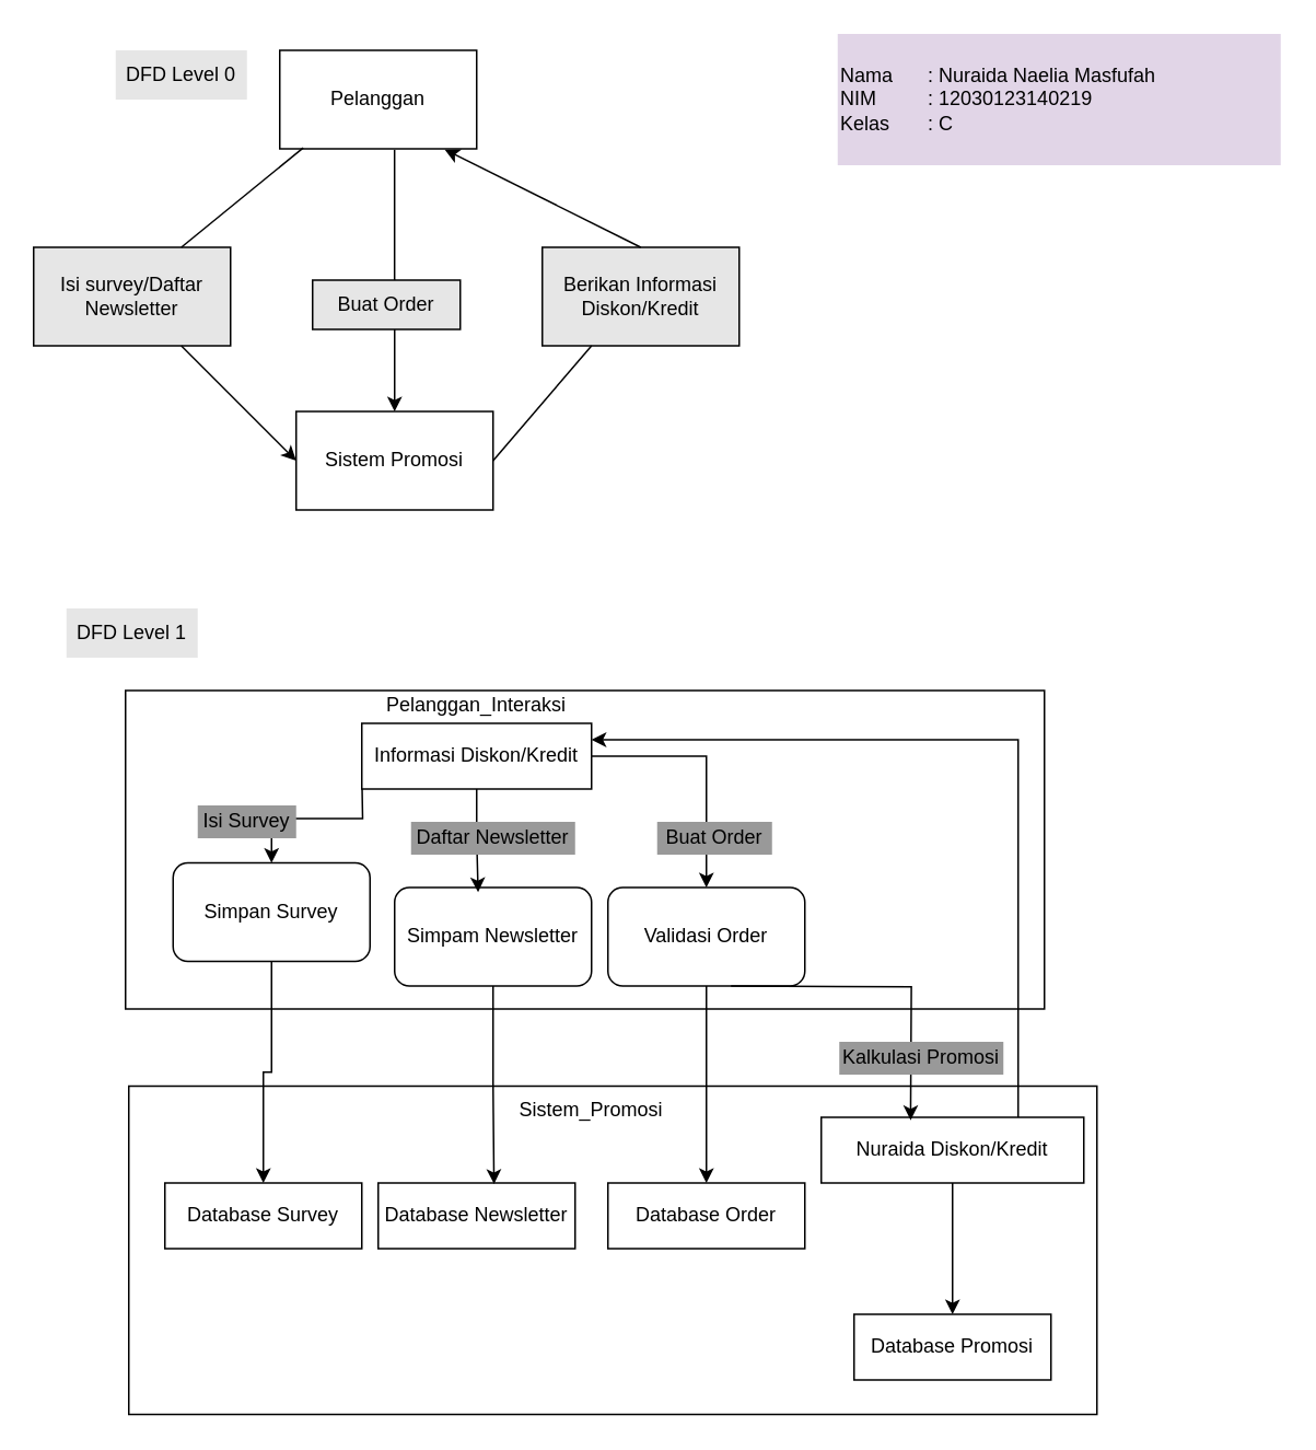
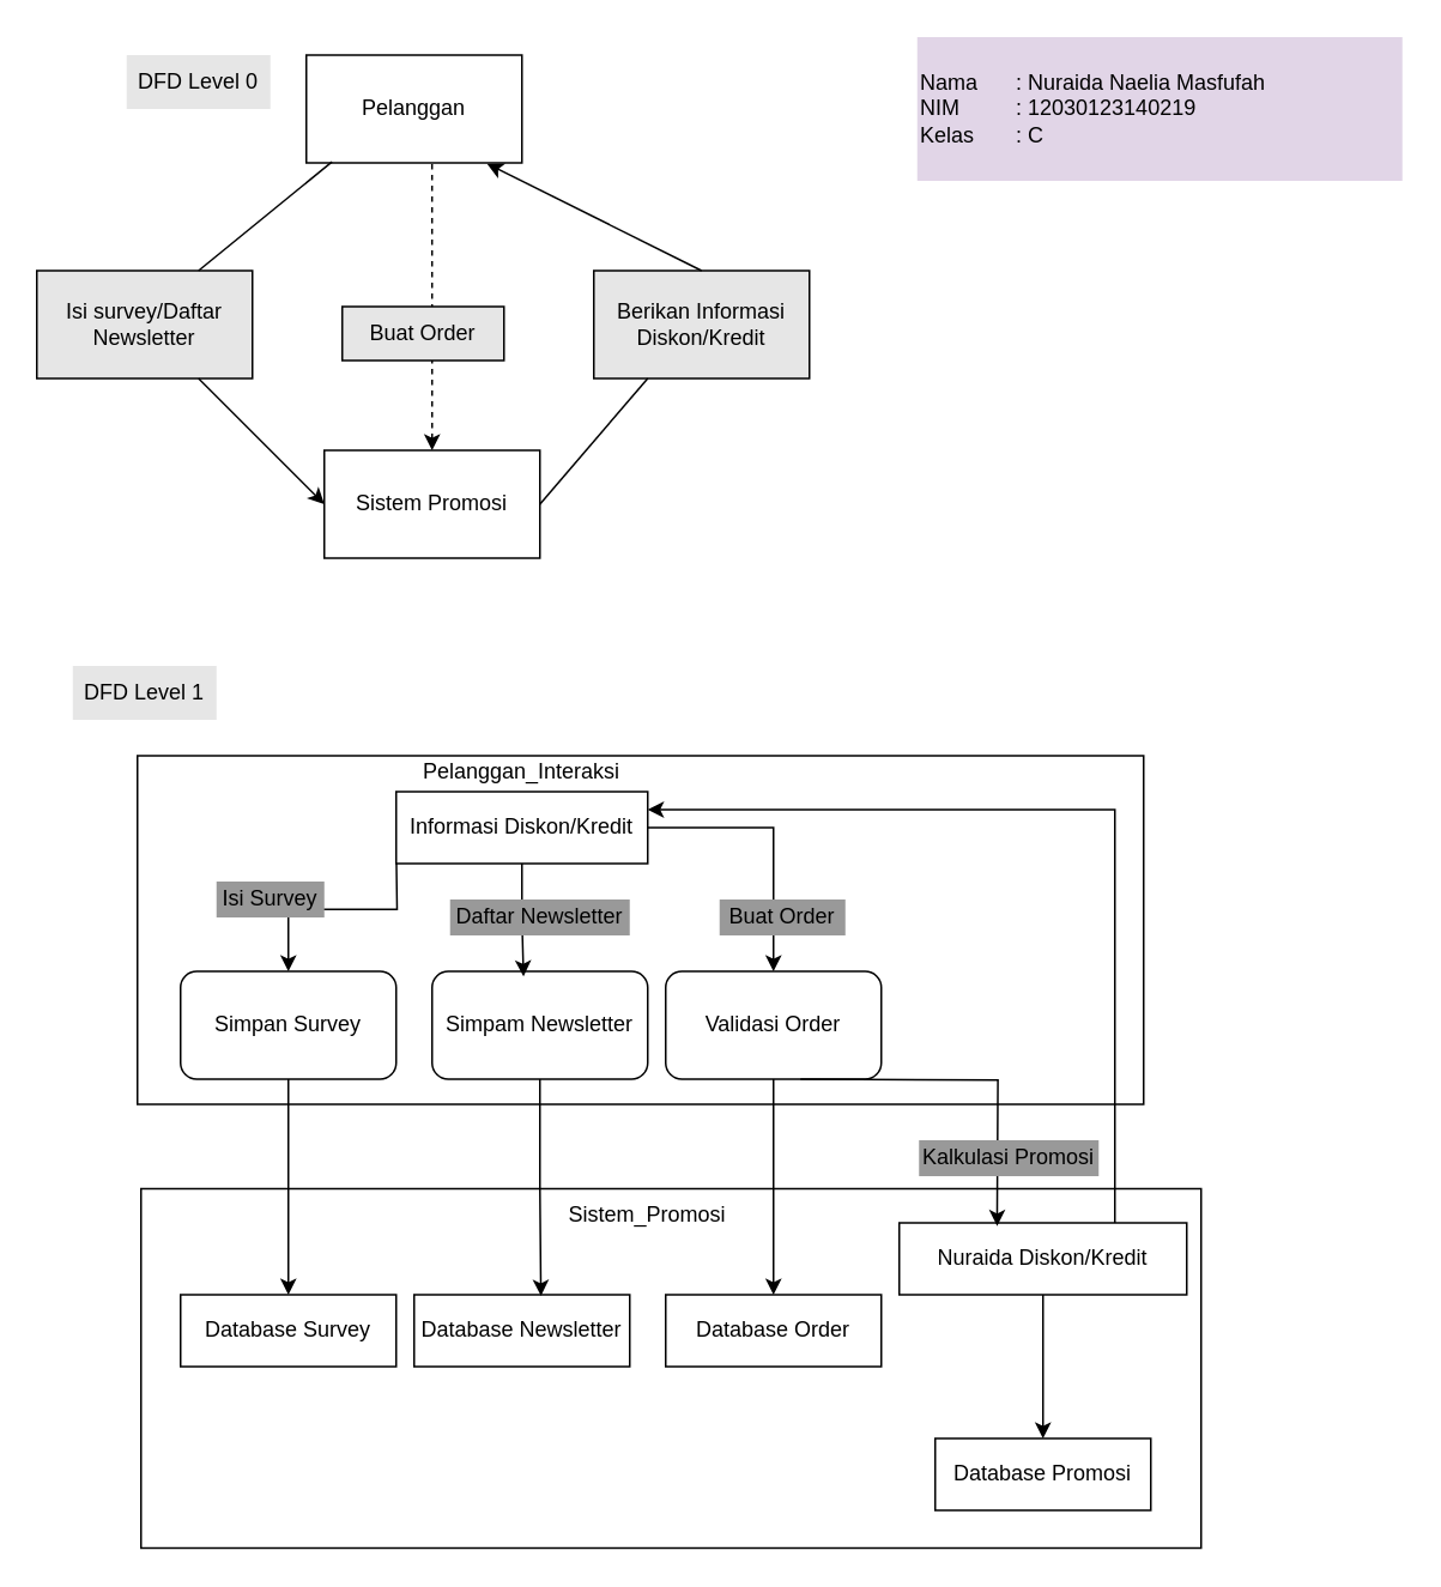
  <mxCell id="0" />
  <mxCell id="1" parent="0" />
  <mxCell id="2" value="Pelanggan" style="rounded=0;whiteSpace=wrap;html=1;" parent="1" vertex="1"><mxGeometry x="170" y="30" width="120" height="60" as="geometry" /></mxCell>
  <mxCell id="3" value="Isi survey/Daftar Newsletter" style="rounded=0;whiteSpace=wrap;html=1;fillColor=#E6E6E6;" parent="1" vertex="1"><mxGeometry x="20" y="150" width="120" height="60" as="geometry" /></mxCell>
  <mxCell id="4" value="Berikan Informasi Diskon/Kredit" style="rounded=0;whiteSpace=wrap;html=1;fillColor=#E6E6E6;" parent="1" vertex="1"><mxGeometry x="330" y="150" width="120" height="60" as="geometry" /></mxCell>
  <mxCell id="5" value="Sistem Promosi" style="rounded=0;whiteSpace=wrap;html=1;" parent="1" vertex="1"><mxGeometry x="180" y="250" width="120" height="60" as="geometry" /></mxCell>
  <mxCell id="6" value="" style="endArrow=none;html=1;rounded=0;entryX=0.119;entryY=0.99;entryDx=0;entryDy=0;entryPerimeter=0;exitX=0.75;exitY=0;exitDx=0;exitDy=0;" parent="1" source="3" target="2" edge="1"><mxGeometry width="50" height="50" relative="1" as="geometry"><mxPoint x="150" y="160" as="sourcePoint" /><mxPoint x="200" y="110" as="targetPoint" /></mxGeometry></mxCell>
  <mxCell id="7" value="" style="endArrow=classic;html=1;rounded=0;entryX=0;entryY=0.5;entryDx=0;entryDy=0;" parent="1" source="3" target="5" edge="1"><mxGeometry width="50" height="50" relative="1" as="geometry"><mxPoint x="240" y="200" as="sourcePoint" /><mxPoint x="290" y="150" as="targetPoint" /></mxGeometry></mxCell>
- <mxCell id="8" value="" style="endArrow=classic;html=1;rounded=0;exitX=0.583;exitY=1.011;exitDx=0;exitDy=0;entryX=0.5;entryY=0;entryDx=0;entryDy=0;exitPerimeter=0;" parent="1" source="2" target="5" edge="1"><mxGeometry width="50" height="50" relative="1" as="geometry"><mxPoint x="270" y="190" as="sourcePoint" /><mxPoint x="320" y="140" as="targetPoint" /></mxGeometry></mxCell>
+ <mxCell id="8" value="" style="endArrow=classic;html=1;rounded=0;exitX=0.583;exitY=1.011;exitDx=0;exitDy=0;entryX=0.5;entryY=0;entryDx=0;entryDy=0;exitPerimeter=0;dashed=1;" parent="1" source="2" target="5" edge="1"><mxGeometry width="50" height="50" relative="1" as="geometry"><mxPoint x="270" y="190" as="sourcePoint" /><mxPoint x="320" y="140" as="targetPoint" /></mxGeometry></mxCell>
  <mxCell id="9" value="" style="endArrow=none;html=1;rounded=0;exitX=1;exitY=0.5;exitDx=0;exitDy=0;entryX=0.25;entryY=1;entryDx=0;entryDy=0;" parent="1" source="5" target="4" edge="1"><mxGeometry width="50" height="50" relative="1" as="geometry"><mxPoint x="350" y="300" as="sourcePoint" /><mxPoint x="400" y="250" as="targetPoint" /></mxGeometry></mxCell>
  <mxCell id="10" value="" style="endArrow=classic;html=1;rounded=0;entryX=0.838;entryY=1.007;entryDx=0;entryDy=0;entryPerimeter=0;exitX=0.5;exitY=0;exitDx=0;exitDy=0;" parent="1" source="4" target="2" edge="1"><mxGeometry width="50" height="50" relative="1" as="geometry"><mxPoint x="350" y="140" as="sourcePoint" /><mxPoint x="400" y="90" as="targetPoint" /></mxGeometry></mxCell>
  <mxCell id="11" value="Buat Order" style="rounded=0;whiteSpace=wrap;html=1;fillColor=#E6E6E6;" parent="1" vertex="1"><mxGeometry x="190" y="170" width="90" height="30" as="geometry" /></mxCell>
  <mxCell id="12" value="DFD Level 1" style="text;html=1;align=center;verticalAlign=middle;whiteSpace=wrap;rounded=0;fillColor=#E6E6E6;" parent="1" vertex="1"><mxGeometry x="40" y="370" width="80" height="30" as="geometry" /></mxCell>
  <mxCell id="13" value="" style="rounded=0;whiteSpace=wrap;html=1;fillColor=#FFFFFF;" parent="1" vertex="1"><mxGeometry x="76" y="420" width="560" height="194" as="geometry" /></mxCell>
  <mxCell id="14" value="" style="rounded=0;whiteSpace=wrap;html=1;fillColor=#FFFFFF;" parent="1" vertex="1"><mxGeometry x="78" y="661" width="590" height="200" as="geometry" /></mxCell>
  <mxCell id="15" style="edgeStyle=orthogonalEdgeStyle;rounded=0;orthogonalLoop=1;jettySize=auto;html=1;exitX=0;exitY=0.5;exitDx=0;exitDy=0;entryX=0.5;entryY=0;entryDx=0;entryDy=0;" parent="1" target="19" edge="1"><mxGeometry relative="1" as="geometry"><mxPoint x="220" y="470" as="sourcePoint" /><mxPoint x="160" y="550" as="targetPoint" /></mxGeometry></mxCell>
  <mxCell id="16" style="edgeStyle=orthogonalEdgeStyle;rounded=0;orthogonalLoop=1;jettySize=auto;html=1;exitX=1;exitY=0.5;exitDx=0;exitDy=0;" parent="1" source="17" target="21" edge="1"><mxGeometry relative="1" as="geometry" /></mxCell>
  <mxCell id="17" value="Informasi Diskon/Kredit" style="rounded=0;whiteSpace=wrap;html=1;" parent="1" vertex="1"><mxGeometry x="220" y="440" width="140" height="40" as="geometry" /></mxCell>
  <mxCell id="18" style="edgeStyle=orthogonalEdgeStyle;rounded=0;orthogonalLoop=1;jettySize=auto;html=1;exitX=0.5;exitY=1;exitDx=0;exitDy=0;" parent="1" source="19" target="22" edge="1"><mxGeometry relative="1" as="geometry" /></mxCell>
- <mxCell id="19" value="Simpan Survey" style="rounded=1;whiteSpace=wrap;html=1;" parent="1" vertex="1"><mxGeometry x="105" y="525" width="120" height="60" as="geometry" /></mxCell>
+ <mxCell id="19" value="Simpan Survey" style="rounded=1;whiteSpace=wrap;html=1;" parent="1" vertex="1"><mxGeometry x="100" y="540" width="120" height="60" as="geometry" /></mxCell>
  <mxCell id="20" value="Simpam Newsletter" style="rounded=1;whiteSpace=wrap;html=1;" parent="1" vertex="1"><mxGeometry x="240" y="540" width="120" height="60" as="geometry" /></mxCell>
  <mxCell id="21" value="Validasi Order" style="rounded=1;whiteSpace=wrap;html=1;" parent="1" vertex="1"><mxGeometry x="370" y="540" width="120" height="60" as="geometry" /></mxCell>
  <mxCell id="22" value="Database Survey" style="rounded=0;whiteSpace=wrap;html=1;" parent="1" vertex="1"><mxGeometry x="100" y="720" width="120" height="40" as="geometry" /></mxCell>
  <mxCell id="23" value="Database Newsletter" style="rounded=0;whiteSpace=wrap;html=1;" parent="1" vertex="1"><mxGeometry x="230" y="720" width="120" height="40" as="geometry" /></mxCell>
  <mxCell id="24" value="Database Order" style="rounded=0;whiteSpace=wrap;html=1;" parent="1" vertex="1"><mxGeometry x="370" y="720" width="120" height="40" as="geometry" /></mxCell>
  <mxCell id="25" style="edgeStyle=orthogonalEdgeStyle;rounded=0;orthogonalLoop=1;jettySize=auto;html=1;exitX=0.5;exitY=1;exitDx=0;exitDy=0;" parent="1" source="27" target="28" edge="1"><mxGeometry relative="1" as="geometry" /></mxCell>
  <mxCell id="26" style="edgeStyle=orthogonalEdgeStyle;rounded=0;orthogonalLoop=1;jettySize=auto;html=1;exitX=0.75;exitY=0;exitDx=0;exitDy=0;entryX=1;entryY=0.25;entryDx=0;entryDy=0;" parent="1" source="27" target="17" edge="1"><mxGeometry relative="1" as="geometry" /></mxCell>
  <mxCell id="27" value="Nuraida Diskon/Kredit" style="rounded=0;whiteSpace=wrap;html=1;" parent="1" vertex="1"><mxGeometry x="500" y="680" width="160" height="40" as="geometry" /></mxCell>
  <mxCell id="28" value="Database Promosi" style="rounded=0;whiteSpace=wrap;html=1;" parent="1" vertex="1"><mxGeometry x="520" y="800" width="120" height="40" as="geometry" /></mxCell>
  <mxCell id="29" value="Isi Survey" style="text;html=1;align=center;verticalAlign=middle;whiteSpace=wrap;rounded=0;fillColor=#999999;" parent="1" vertex="1"><mxGeometry x="120" y="490" width="60" height="20" as="geometry" /></mxCell>
  <mxCell id="30" style="edgeStyle=orthogonalEdgeStyle;rounded=0;orthogonalLoop=1;jettySize=auto;html=1;exitX=0.5;exitY=1;exitDx=0;exitDy=0;entryX=0.424;entryY=0.048;entryDx=0;entryDy=0;entryPerimeter=0;" parent="1" source="17" target="20" edge="1"><mxGeometry relative="1" as="geometry" /></mxCell>
  <mxCell id="31" value="Daftar Newsletter" style="text;html=1;align=center;verticalAlign=middle;whiteSpace=wrap;rounded=0;fillColor=#999999;" parent="1" vertex="1"><mxGeometry x="250" y="500" width="100" height="20" as="geometry" /></mxCell>
  <mxCell id="32" style="edgeStyle=orthogonalEdgeStyle;rounded=0;orthogonalLoop=1;jettySize=auto;html=1;exitX=0.5;exitY=1;exitDx=0;exitDy=0;entryX=0.588;entryY=0.016;entryDx=0;entryDy=0;entryPerimeter=0;" parent="1" source="20" target="23" edge="1"><mxGeometry relative="1" as="geometry" /></mxCell>
  <mxCell id="33" style="edgeStyle=orthogonalEdgeStyle;rounded=0;orthogonalLoop=1;jettySize=auto;html=1;exitX=0.5;exitY=1;exitDx=0;exitDy=0;entryX=0.5;entryY=0;entryDx=0;entryDy=0;" parent="1" source="21" target="24" edge="1"><mxGeometry relative="1" as="geometry"><mxPoint x="430" y="680" as="targetPoint" /></mxGeometry></mxCell>
  <mxCell id="34" style="edgeStyle=orthogonalEdgeStyle;rounded=0;orthogonalLoop=1;jettySize=auto;html=1;exitX=0.75;exitY=1;exitDx=0;exitDy=0;entryX=0.434;entryY=0.044;entryDx=0;entryDy=0;entryPerimeter=0;" parent="1" edge="1"><mxGeometry relative="1" as="geometry"><mxPoint x="445" y="600" as="sourcePoint" /><mxPoint x="554.44" y="681.76" as="targetPoint" /></mxGeometry></mxCell>
  <mxCell id="35" value="Buat Order" style="text;html=1;align=center;verticalAlign=middle;whiteSpace=wrap;rounded=0;fillColor=#999999;" parent="1" vertex="1"><mxGeometry x="400" y="500" width="70" height="20" as="geometry" /></mxCell>
  <mxCell id="36" value="Kalkulasi Promosi" style="text;html=1;align=center;verticalAlign=middle;whiteSpace=wrap;rounded=0;fillColor=#999999;" parent="1" vertex="1"><mxGeometry x="511" y="634" width="100" height="20" as="geometry" /></mxCell>
  <mxCell id="37" value="Pelanggan_Interaksi" style="text;html=1;align=center;verticalAlign=middle;whiteSpace=wrap;rounded=0;" parent="1" vertex="1"><mxGeometry x="260" y="414" width="60" height="30" as="geometry" /></mxCell>
  <mxCell id="38" value="Sistem_Promosi" style="text;html=1;align=center;verticalAlign=middle;whiteSpace=wrap;rounded=0;" parent="1" vertex="1"><mxGeometry x="330" y="661" width="60" height="30" as="geometry" /></mxCell>
  <mxCell id="39" value="DFD Level 0" style="text;html=1;align=center;verticalAlign=middle;whiteSpace=wrap;rounded=0;fillColor=#E6E6E6;" parent="1" vertex="1"><mxGeometry x="70" y="30" width="80" height="30" as="geometry" /></mxCell>
  <mxCell id="40" value="Nama&lt;span style=&quot;white-space: pre;&quot;&gt;&#09;&lt;/span&gt;: Nuraida Naelia Masfufah&lt;div&gt;NIM&lt;span style=&quot;white-space: pre;&quot;&gt;&#09;&lt;/span&gt;&lt;span style=&quot;white-space: pre;&quot;&gt;&#09;&lt;/span&gt;: 12030123140219&lt;/div&gt;&lt;div style=&quot;&quot;&gt;Kelas&lt;span style=&quot;white-space: pre;&quot;&gt;&#09;&lt;/span&gt;: C&lt;/div&gt;" style="text;html=1;align=left;verticalAlign=middle;whiteSpace=wrap;rounded=0;fillColor=#E1D5E7;" vertex="1" parent="1"><mxGeometry x="510" y="20" width="270" height="80" as="geometry" /></mxCell>
